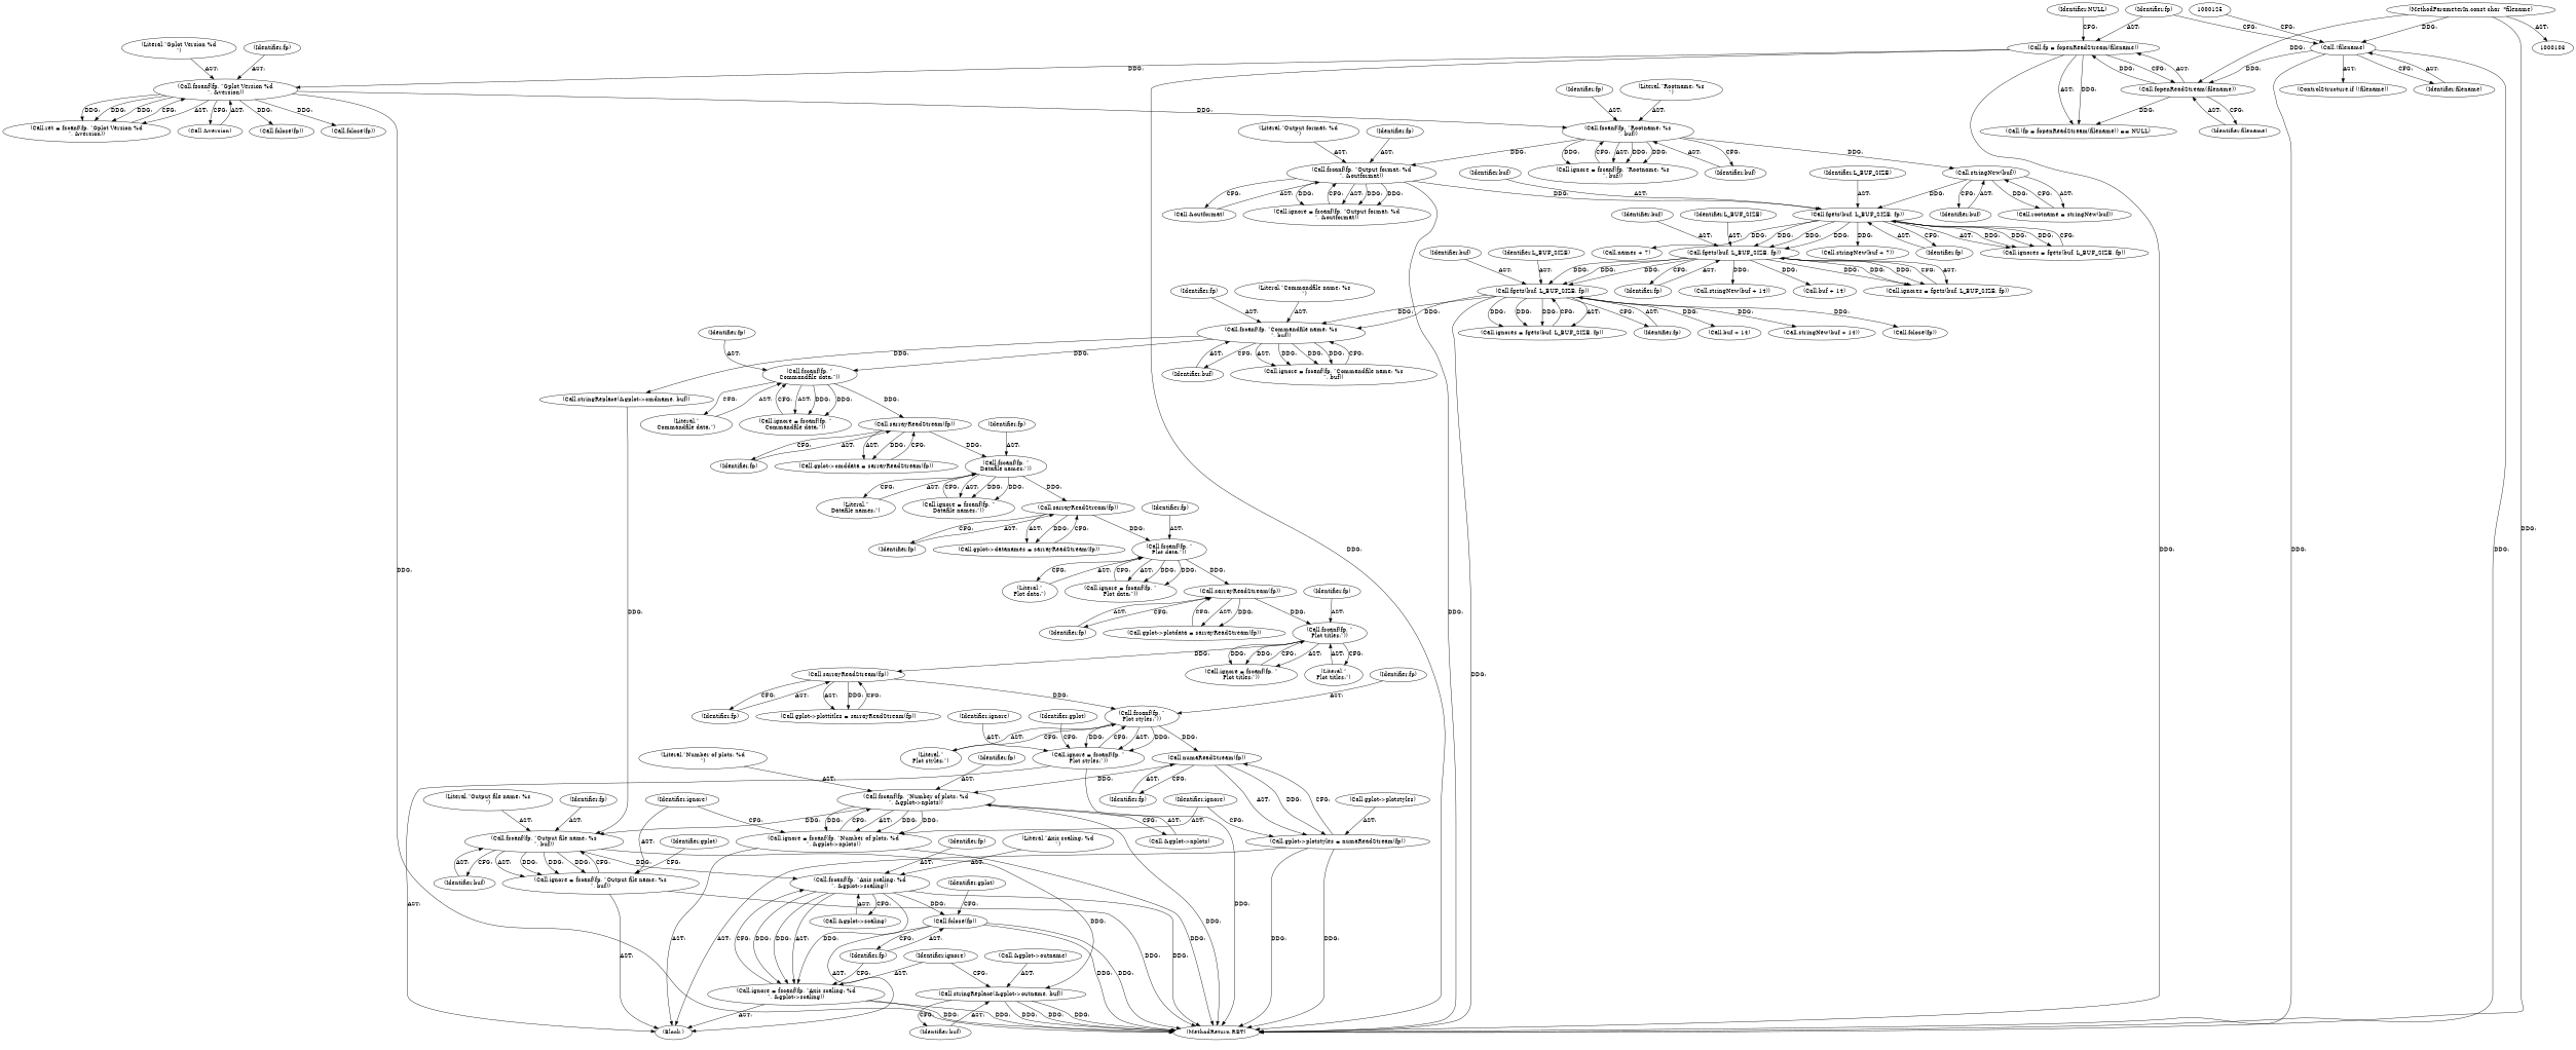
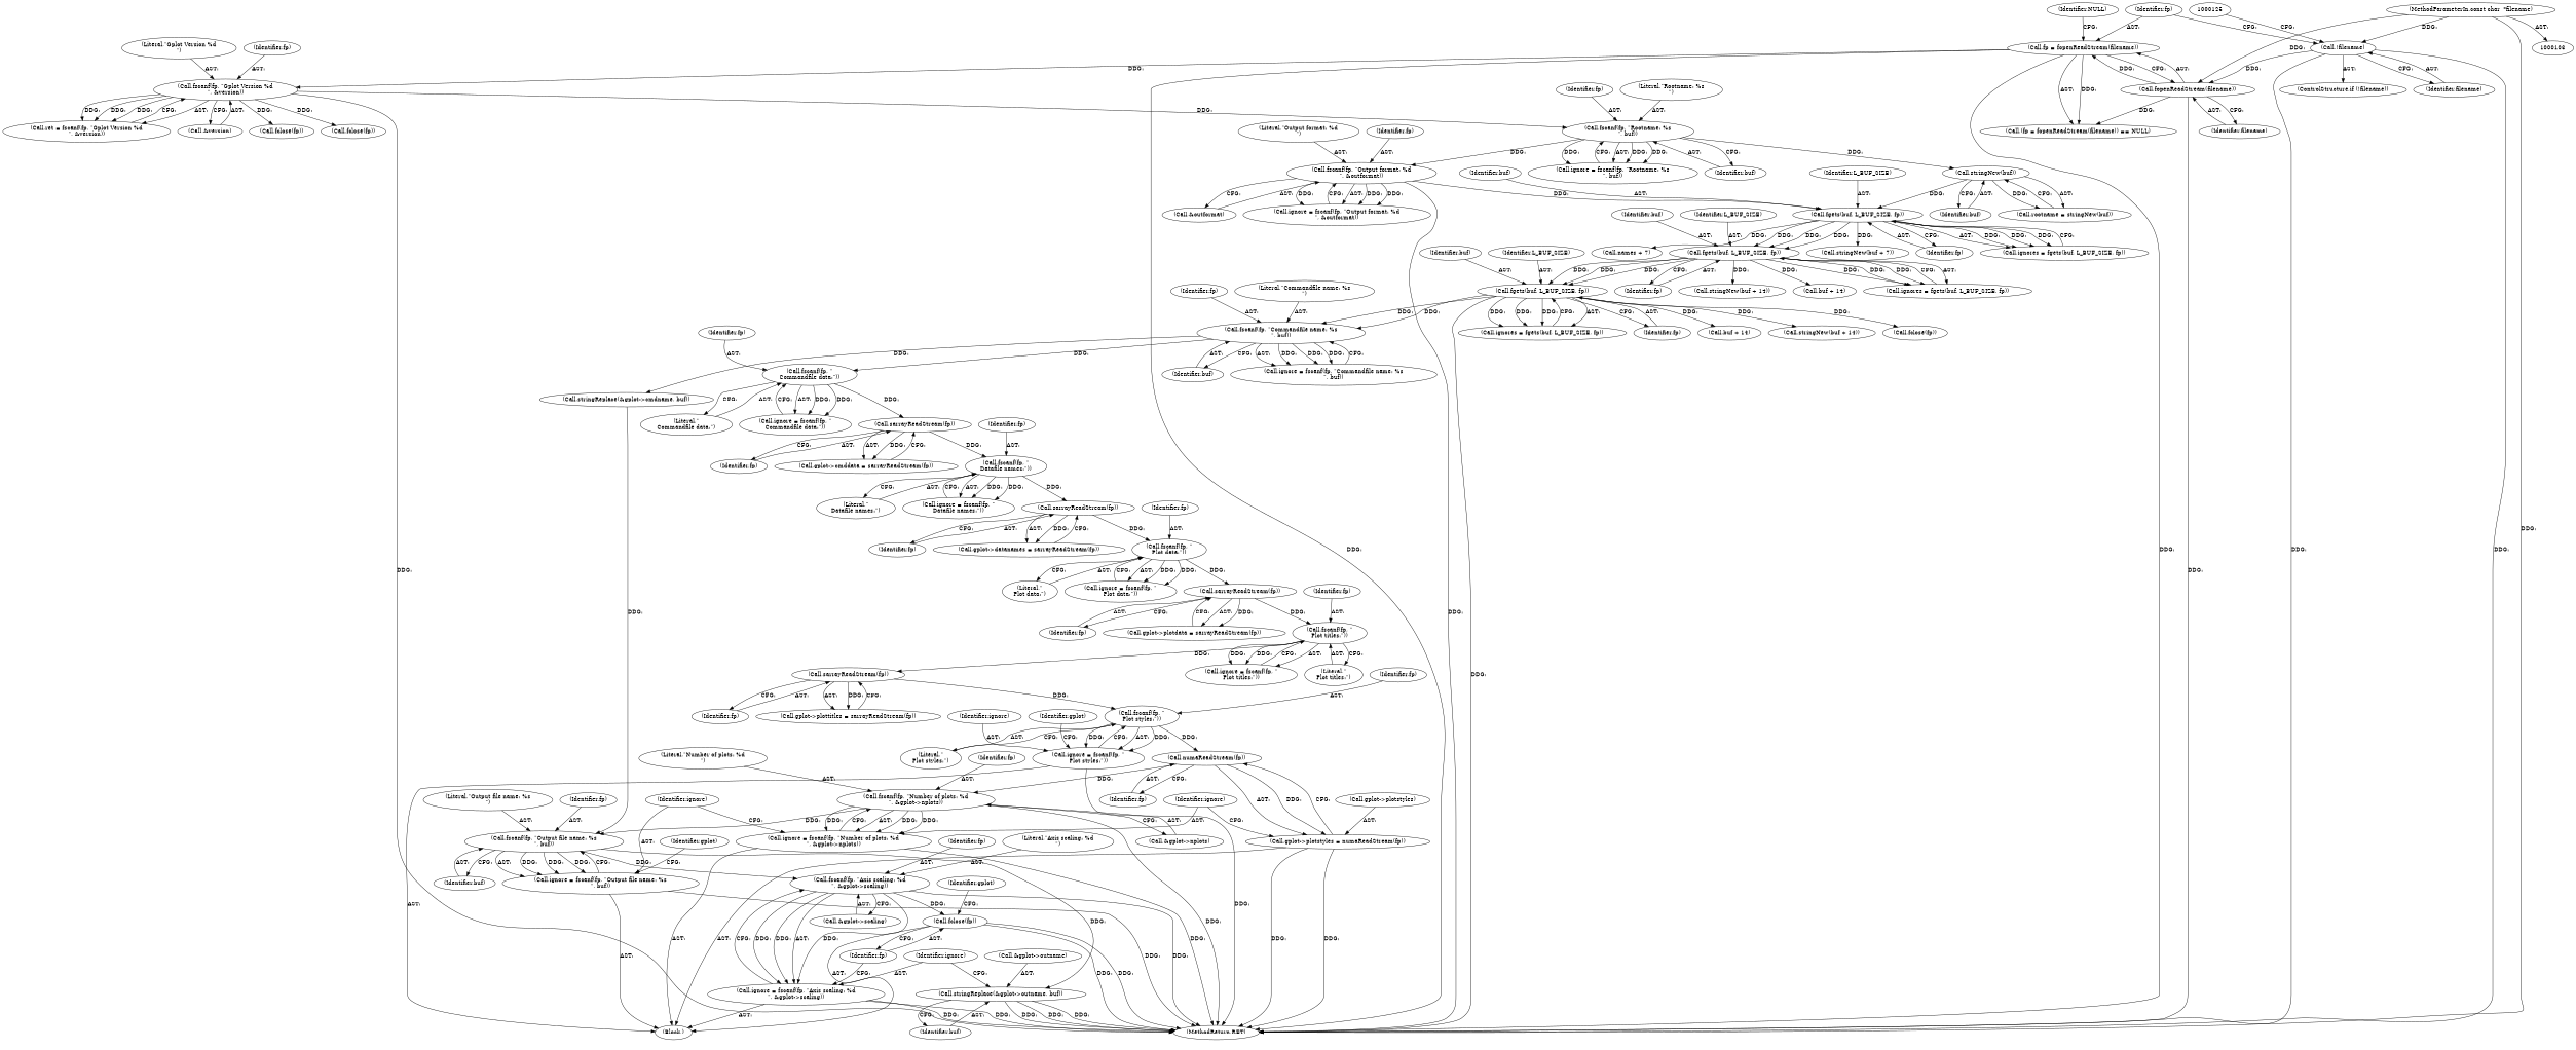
  digraph {
    n1 [label="(Call,fscanf(fp, \"\nPlot styles:\"))"]
    n2 [label="(Call,ignore = fscanf(fp, \"\nPlot styles:\"))"]
    n3 [label="(Call,numaReadStream(fp))"]
    n4 [label="(Literal,\"\nPlot styles:\")"]
    n5 [label="(MethodReturn,RET)"]
    n6 [label="(Block,)"]
    n7 [label="(Call,gplot->plotstyles = numaReadStream(fp))"]
    n8 [label="(Call,fscanf(fp, \"Number of plots: %d\n\", &gplot->nplots))"]
    n9 [label="(Identifier,fp)"]
    n10 [label="(Call,sarrayReadStream(fp))"]
    n11 [label="(Identifier,fp)"]
    n12 [label="(Call,gplot->plottitles = sarrayReadStream(fp))"]
    n13 [label="(Call,fscanf(fp, \"\nPlot titles:\"))"]
    n14 [label="(Literal,\"\nPlot titles:\")"]
    n15 [label="(Call,ignore = fscanf(fp, \"\nPlot titles:\"))"]
    n16 [label="(Call,sarrayReadStream(fp))"]
    n17 [label="(Call,gplot->plotdata = sarrayReadStream(fp))"]
    n18 [label="(Identifier,fp)"]
    n19 [label="(Call,fscanf(fp, \"\nPlot data:\"))"]
    n20 [label="(Call,ignore = fscanf(fp, \"\nPlot data:\"))"]
    n21 [label="(Literal,\"\nPlot data:\")"]
    n22 [label="(Call,sarrayReadStream(fp))"]
    n23 [label="(Identifier,fp)"]
    n24 [label="(Call,gplot->datanames = sarrayReadStream(fp))"]
    n25 [label="(Call,fscanf(fp, \"\nDatafile names:\"))"]
    n26 [label="(Call,ignore = fscanf(fp, \"\nDatafile names:\"))"]
    n27 [label="(Literal,\"\nDatafile names:\")"]
    n28 [label="(Call,sarrayReadStream(fp))"]
    n29 [label="(Identifier,fp)"]
    n30 [label="(Call,gplot->cmddata = sarrayReadStream(fp))"]
    n31 [label="(Call,fscanf(fp, \"\nCommandfile data:\"))"]
    n32 [label="(Call,ignore = fscanf(fp, \"\nCommandfile data:\"))"]
    n33 [label="(Literal,\"\nCommandfile data:\")"]
    n34 [label="(Call,fscanf(fp, \"Commandfile name: %s\n\", buf))"]
    n35 [label="(Call,stringReplace(&gplot->cmdname, buf))"]
    n36 [label="(Identifier,buf)"]
    n37 [label="(Call,ignore = fscanf(fp, \"Commandfile name: %s\n\", buf))"]
    n38 [label="(Call,fscanf(fp, \"Output file name: %s\n\", buf))"]
    n39 [label="(Call,fgets(buf, L_BUF_SIZE, fp))"]
    n40 [label="(Identifier,fp)"]
    n41 [label="(Call,buf + 14)"]
    n42 [label="(Call,stringNew(buf + 14))"]
    n43 [label="(Call,fclose(fp))"]
    n44 [label="(Call,ignores = fgets(buf, L_BUF_SIZE, fp))"]
    n45 [label="(Call,fgets(buf, L_BUF_SIZE, fp))"]
    n46 [label="(Call,stringNew(buf + 14))"]
    n47 [label="(Call,buf + 14)"]
    n48 [label="(Call,ignores = fgets(buf, L_BUF_SIZE, fp))"]
    n49 [label="(Identifier,fp)"]
    n50 [label="(Call,fgets(buf, L_BUF_SIZE, fp))"]
    n51 [label="(Call,stringNew(buf + 7))"]
    n52 [label="(Identifier,fp)"]
    n53 [label="(Call,ignores = fgets(buf, L_BUF_SIZE, fp))"]
    n54 [label="(Call,names + 7)"]
    n55 [label="(Call,stringNew(buf))"]
    n56 [label="(Identifier,buf)"]
    n57 [label="(Call,rootname = stringNew(buf))"]
    n58 [label="(Call,fscanf(fp, \"Rootname: %s\n\", buf))"]
    n59 [label="(Call,fscanf(fp, \"Output format: %d\n\", &outformat))"]
    n60 [label="(Call,ignore = fscanf(fp, \"Rootname: %s\n\", buf))"]
    n61 [label="(Identifier,buf)"]
    n62 [label="(Call,&outformat)"]
    n63 [label="(Call,ignore = fscanf(fp, \"Output format: %d\n\", &outformat))"]
    n64 [label="(Call,fscanf(fp, \"Gplot Version %d\n\", &version))"]
    n65 [label="(Call,ret = fscanf(fp, \"Gplot Version %d\n\", &version))"]
    n66 [label="(Call,fclose(fp))"]
    n67 [label="(Call,&version)"]
    n68 [label="(Call,fclose(fp))"]
    n69 [label="(Call,fp = fopenReadStream(filename))"]
    n70 [label="(Call,fopenReadStream(filename))"]
    n71 [label="(Call,(fp = fopenReadStream(filename)) == NULL)"]
    n72 [label="(Identifier,filename)"]
    n73 [label="(Call,!filename)"]
    n74 [label="(ControlStructure,if (!filename))"]
    n75 [label="(Identifier,filename)"]
    n76 [label="(MethodParameterIn,const char  *filename)"]
    1000103
    n78 [label="(Call,ignore = fscanf(fp, \"Number of plots: %d\n\", &gplot->nplots))"]
    n79 [label="(Call,&gplot->nplots)"]
    n80 [label="(Call,ignore = fscanf(fp, \"Output file name: %s\n\", buf))"]
    n81 [label="(Call,stringReplace(&gplot->outname, buf))"]
    n82 [label="(Call,fscanf(fp, \"Axis scaling: %d\n\", &gplot->scaling))"]
    n83 [label="(Identifier,buf)"]
    n84 [label="(Identifier,buf)"]
    n85 [label="(Call,ignore = fscanf(fp, \"Axis scaling: %d\n\", &gplot->scaling))"]
    n86 [label="(Call,fclose(fp))"]
    n87 [label="(Call,&gplot->scaling)"]
    n88 [label="(Identifier,fp)"]
    n89 [label="(Identifier,fp)"]
    n90 [label="(Identifier,ignore)"]
    n91 [label="(Identifier,ignore)"]
    n92 [label="(Identifier,fp)"]
    n93 [label="(Literal,\"Rootname: %s\n\")"]
    n94 [label="(Identifier,fp)"]
    n95 [label="(Identifier,buf)"]
    n96 [label="(Identifier,fp)"]
    n97 [label="(Literal,\"Number of plots: %d\n\")"]
    n98 [label="(Identifier,gplot)"]
    n99 [label="(Identifier,ignore)"]
    n100 [label="(Literal,\"Gplot Version %d\n\")"]
    n101 [label="(Call,&gplot->outname)"]
    n102 [label="(Identifier,L_BUF_SIZE)"]
    n103 [label="(Literal,\"Commandfile name: %s\n\")"]
    n104 [label="(Identifier,fp)"]
    n105 [label="(Identifier,L_BUF_SIZE)"]
    n106 [label="(Identifier,fp)"]
    n107 [label="(Identifier,fp)"]
    n108 [label="(Literal,\"Output format: %d\n\")"]
    n109 [label="(Identifier,fp)"]
    n110 [label="(Identifier,fp)"]
    n111 [label="(Identifier,ignore)"]
    n112 [label="(Identifier,buf)"]
    n113 [label="(Call,gplot->plotstyles)"]
    n114 [label="(Identifier,L_BUF_SIZE)"]
    n115 [label="(Identifier,fp)"]
    n116 [label="(Identifier,fp)"]
    n117 [label="(Literal,\"Output file name: %s\n\")"]
    n118 [label="(Identifier,fp)"]
    n119 [label="(Identifier,buf)"]
    n120 [label="(Identifier,gplot)"]
    n121 [label="(Literal,\"Axis scaling: %d\n\")"]
    n122 [label="(Identifier,fp)"]
    n123 [label="(Identifier,gplot)"]
    n124 [label="(Identifier,NULL)"]
    1000125
    n1 -> n2 [label="AST: "]
    n1 -> n2 [label="DDG: "]
    n1 -> n2 [label="DDG: "]
    n1 -> n3 [label="DDG: "]
    n1 -> n4 [label="CFG: "]
    n2 -> n1 [label="CFG: "]
    n2 -> n5 [label="DDG: "]
    n2 -> n6 [label="AST: "]
    n3 -> n7 [label="AST: "]
    n3 -> n7 [label="DDG: "]
    n3 -> n8 [label="DDG: "]
    n3 -> n9 [label="CFG: "]
    n4 -> n1 [label="AST: "]
    n7 -> n3 [label="CFG: "]
    n7 -> n5 [label="DDG: "]
    n7 -> n5 [label="DDG: "]
    n7 -> n6 [label="AST: "]
    n8 -> n5 [label="DDG: "]
    n8 -> n38 [label="DDG: "]
    n8 -> n78 [label="AST: "]
    n8 -> n78 [label="DDG: "]
    n8 -> n78 [label="DDG: "]
    n8 -> n78 [label="DDG: "]
    n8 -> n79 [label="CFG: "]
    n9 -> n3 [label="AST: "]
    n10 -> n1 [label="DDG: "]
    n10 -> n11 [label="CFG: "]
    n10 -> n12 [label="AST: "]
    n10 -> n12 [label="DDG: "]
    n11 -> n10 [label="AST: "]
    n12 -> n10 [label="CFG: "]
    n13 -> n10 [label="DDG: "]
    n13 -> n14 [label="CFG: "]
    n13 -> n15 [label="AST: "]
    n13 -> n15 [label="DDG: "]
    n13 -> n15 [label="DDG: "]
    n14 -> n13 [label="AST: "]
    n15 -> n13 [label="CFG: "]
    n16 -> n13 [label="DDG: "]
    n16 -> n17 [label="AST: "]
    n16 -> n17 [label="DDG: "]
    n16 -> n18 [label="CFG: "]
    n17 -> n16 [label="CFG: "]
    n18 -> n16 [label="AST: "]
    n19 -> n16 [label="DDG: "]
    n19 -> n20 [label="AST: "]
    n19 -> n20 [label="DDG: "]
    n19 -> n20 [label="DDG: "]
    n19 -> n21 [label="CFG: "]
    n20 -> n19 [label="CFG: "]
    n21 -> n19 [label="AST: "]
    n22 -> n19 [label="DDG: "]
    n22 -> n23 [label="CFG: "]
    n22 -> n24 [label="AST: "]
    n22 -> n24 [label="DDG: "]
    n23 -> n22 [label="AST: "]
    n24 -> n22 [label="CFG: "]
    n25 -> n22 [label="DDG: "]
    n25 -> n26 [label="AST: "]
    n25 -> n26 [label="DDG: "]
    n25 -> n26 [label="DDG: "]
    n25 -> n27 [label="CFG: "]
    n26 -> n25 [label="CFG: "]
    n27 -> n25 [label="AST: "]
    n28 -> n25 [label="DDG: "]
    n28 -> n29 [label="CFG: "]
    n28 -> n30 [label="AST: "]
    n28 -> n30 [label="DDG: "]
    n29 -> n28 [label="AST: "]
    n30 -> n28 [label="CFG: "]
    n31 -> n28 [label="DDG: "]
    n31 -> n32 [label="AST: "]
    n31 -> n32 [label="DDG: "]
    n31 -> n32 [label="DDG: "]
    n31 -> n33 [label="CFG: "]
    n32 -> n31 [label="CFG: "]
    n33 -> n31 [label="AST: "]
    n34 -> n31 [label="DDG: "]
    n34 -> n35 [label="DDG: "]
    n34 -> n36 [label="CFG: "]
    n34 -> n37 [label="AST: "]
    n34 -> n37 [label="DDG: "]
    n34 -> n37 [label="DDG: "]
    n34 -> n37 [label="DDG: "]
    n35 -> n38 [label="DDG: "]
    n36 -> n34 [label="AST: "]
    n37 -> n34 [label="CFG: "]
    n38 -> n80 [label="AST: "]
    n38 -> n80 [label="DDG: "]
    n38 -> n80 [label="DDG: "]
    n38 -> n80 [label="DDG: "]
    n38 -> n81 [label="DDG: "]
    n38 -> n82 [label="DDG: "]
    n38 -> n83 [label="CFG: "]
    n39 -> n5 [label="DDG: "]
    n39 -> n34 [label="DDG: "]
    n39 -> n34 [label="DDG: "]
    n39 -> n40 [label="CFG: "]
    n39 -> n41 [label="DDG: "]
    n39 -> n42 [label="DDG: "]
    n39 -> n43 [label="DDG: "]
    n39 -> n44 [label="AST: "]
    n39 -> n44 [label="DDG: "]
    n39 -> n44 [label="DDG: "]
    n39 -> n44 [label="DDG: "]
    n40 -> n39 [label="AST: "]
    n44 -> n39 [label="CFG: "]
    n45 -> n39 [label="DDG: "]
    n45 -> n39 [label="DDG: "]
    n45 -> n39 [label="DDG: "]
    n45 -> n46 [label="DDG: "]
    n45 -> n47 [label="DDG: "]
    n45 -> n48 [label="AST: "]
    n45 -> n48 [label="DDG: "]
    n45 -> n48 [label="DDG: "]
    n45 -> n48 [label="DDG: "]
    n45 -> n49 [label="CFG: "]
    n48 -> n45 [label="CFG: "]
    n49 -> n45 [label="AST: "]
    n50 -> n45 [label="DDG: "]
    n50 -> n45 [label="DDG: "]
    n50 -> n45 [label="DDG: "]
    n50 -> n51 [label="DDG: "]
    n50 -> n52 [label="CFG: "]
    n50 -> n53 [label="AST: "]
    n50 -> n53 [label="DDG: "]
    n50 -> n53 [label="DDG: "]
    n50 -> n53 [label="DDG: "]
    n50 -> n54 [label="DDG: "]
    n52 -> n50 [label="AST: "]
    n53 -> n50 [label="CFG: "]
    n55 -> n50 [label="DDG: "]
    n55 -> n56 [label="CFG: "]
    n55 -> n57 [label="AST: "]
    n55 -> n57 [label="DDG: "]
    n56 -> n55 [label="AST: "]
    n57 -> n55 [label="CFG: "]
    n58 -> n55 [label="DDG: "]
    n58 -> n59 [label="DDG: "]
    n58 -> n60 [label="AST: "]
    n58 -> n60 [label="DDG: "]
    n58 -> n60 [label="DDG: "]
    n58 -> n60 [label="DDG: "]
    n58 -> n61 [label="CFG: "]
    n59 -> n5 [label="DDG: "]
    n59 -> n50 [label="DDG: "]
    n59 -> n62 [label="CFG: "]
    n59 -> n63 [label="AST: "]
    n59 -> n63 [label="DDG: "]
    n59 -> n63 [label="DDG: "]
    n59 -> n63 [label="DDG: "]
    n60 -> n58 [label="CFG: "]
    n61 -> n58 [label="AST: "]
    n62 -> n59 [label="AST: "]
    n63 -> n59 [label="CFG: "]
    n64 -> n5 [label="DDG: "]
    n64 -> n58 [label="DDG: "]
    n64 -> n65 [label="AST: "]
    n64 -> n65 [label="DDG: "]
    n64 -> n65 [label="DDG: "]
    n64 -> n65 [label="DDG: "]
    n64 -> n66 [label="DDG: "]
    n64 -> n67 [label="CFG: "]
    n64 -> n68 [label="DDG: "]
    n65 -> n64 [label="CFG: "]
    n67 -> n64 [label="AST: "]
    n69 -> n5 [label="DDG: "]
    n69 -> n5 [label="DDG: "]
    n69 -> n64 [label="DDG: "]
    n69 -> n70 [label="CFG: "]
    n69 -> n71 [label="AST: "]
    n69 -> n71 [label="DDG: "]
+   n70 -> n5 [label="DDG: "]
    n70 -> n69 [label="AST: "]
    n70 -> n69 [label="DDG: "]
    n70 -> n71 [label="DDG: "]
    n70 -> n72 [label="CFG: "]
    n72 -> n70 [label="AST: "]
    n73 -> n5 [label="DDG: "]
    n73 -> n5 [label="DDG: "]
    n73 -> n70 [label="DDG: "]
    n73 -> n74 [label="AST: "]
    n73 -> n75 [label="CFG: "]
    n75 -> n73 [label="AST: "]
    n76 -> n5 [label="DDG: "]
    n76 -> n70 [label="DDG: "]
    n76 -> n73 [label="DDG: "]
    n76 -> 1000103 [label="AST: "]
    n78 -> n5 [label="DDG: "]
    n78 -> n6 [label="AST: "]
    n78 -> n8 [label="CFG: "]
    n79 -> n8 [label="AST: "]
    n80 -> n5 [label="DDG: "]
    n80 -> n6 [label="AST: "]
    n80 -> n38 [label="CFG: "]
    n81 -> n5 [label="DDG: "]
    n81 -> n5 [label="DDG: "]
    n81 -> n5 [label="DDG: "]
    n81 -> n84 [label="CFG: "]
    n82 -> n5 [label="DDG: "]
    n82 -> n85 [label="AST: "]
    n82 -> n85 [label="DDG: "]
    n82 -> n85 [label="DDG: "]
    n82 -> n85 [label="DDG: "]
    n82 -> n86 [label="DDG: "]
    n82 -> n87 [label="CFG: "]
    n83 -> n38 [label="AST: "]
    n84 -> n81 [label="AST: "]
    n85 -> n5 [label="DDG: "]
    n85 -> n5 [label="DDG: "]
    n85 -> n6 [label="AST: "]
    n85 -> n82 [label="CFG: "]
    n86 -> n5 [label="DDG: "]
    n86 -> n5 [label="DDG: "]
    n86 -> n6 [label="AST: "]
    n86 -> n88 [label="CFG: "]
    n87 -> n82 [label="AST: "]
    n88 -> n85 [label="CFG: "]
    n88 -> n86 [label="AST: "]
    n89 -> n69 [label="AST: "]
    n89 -> n73 [label="CFG: "]
    n90 -> n2 [label="AST: "]
    n91 -> n81 [label="CFG: "]
    n91 -> n85 [label="AST: "]
    n92 -> n1 [label="AST: "]
    n93 -> n58 [label="AST: "]
    n94 -> n31 [label="AST: "]
    n95 -> n50 [label="AST: "]
    n96 -> n25 [label="AST: "]
    n97 -> n8 [label="AST: "]
    n98 -> n86 [label="CFG: "]
    n99 -> n78 [label="CFG: "]
    n99 -> n80 [label="AST: "]
    n100 -> n64 [label="AST: "]
    n101 -> n81 [label="AST: "]
    n102 -> n50 [label="AST: "]
    n103 -> n34 [label="AST: "]
    n104 -> n8 [label="AST: "]
    n105 -> n39 [label="AST: "]
    n106 -> n82 [label="AST: "]
    n107 -> n64 [label="AST: "]
    n108 -> n59 [label="AST: "]
    n109 -> n19 [label="AST: "]
    n110 -> n59 [label="AST: "]
    n111 -> n7 [label="CFG: "]
    n111 -> n78 [label="AST: "]
    n112 -> n39 [label="AST: "]
    n113 -> n7 [label="AST: "]
    n114 -> n45 [label="AST: "]
    n115 -> n34 [label="AST: "]
    n116 -> n38 [label="AST: "]
    n117 -> n38 [label="AST: "]
    n118 -> n58 [label="AST: "]
    n119 -> n45 [label="AST: "]
    n120 -> n80 [label="CFG: "]
    n121 -> n82 [label="AST: "]
    n122 -> n13 [label="AST: "]
    n123 -> n2 [label="CFG: "]
    n124 -> n69 [label="CFG: "]
    1000125 -> n73 [label="CFG: "]
  }
